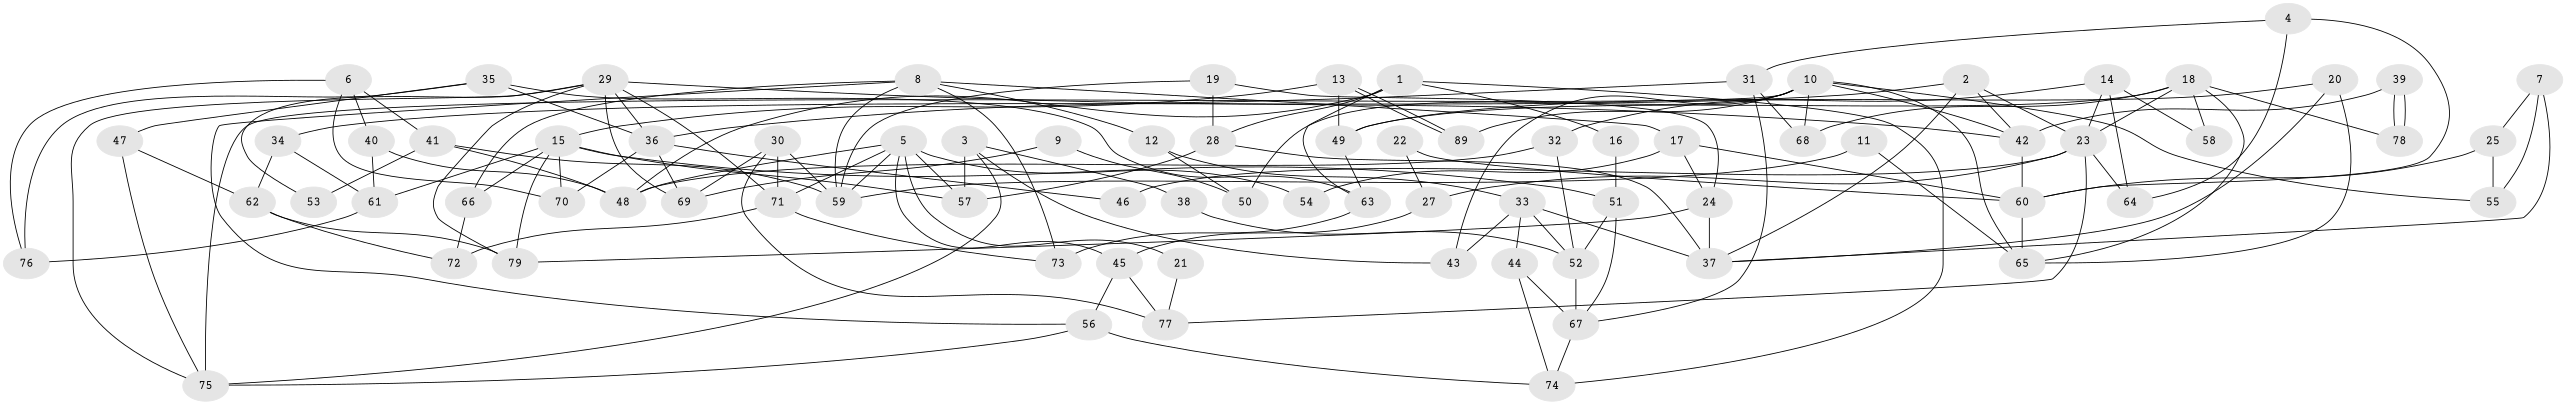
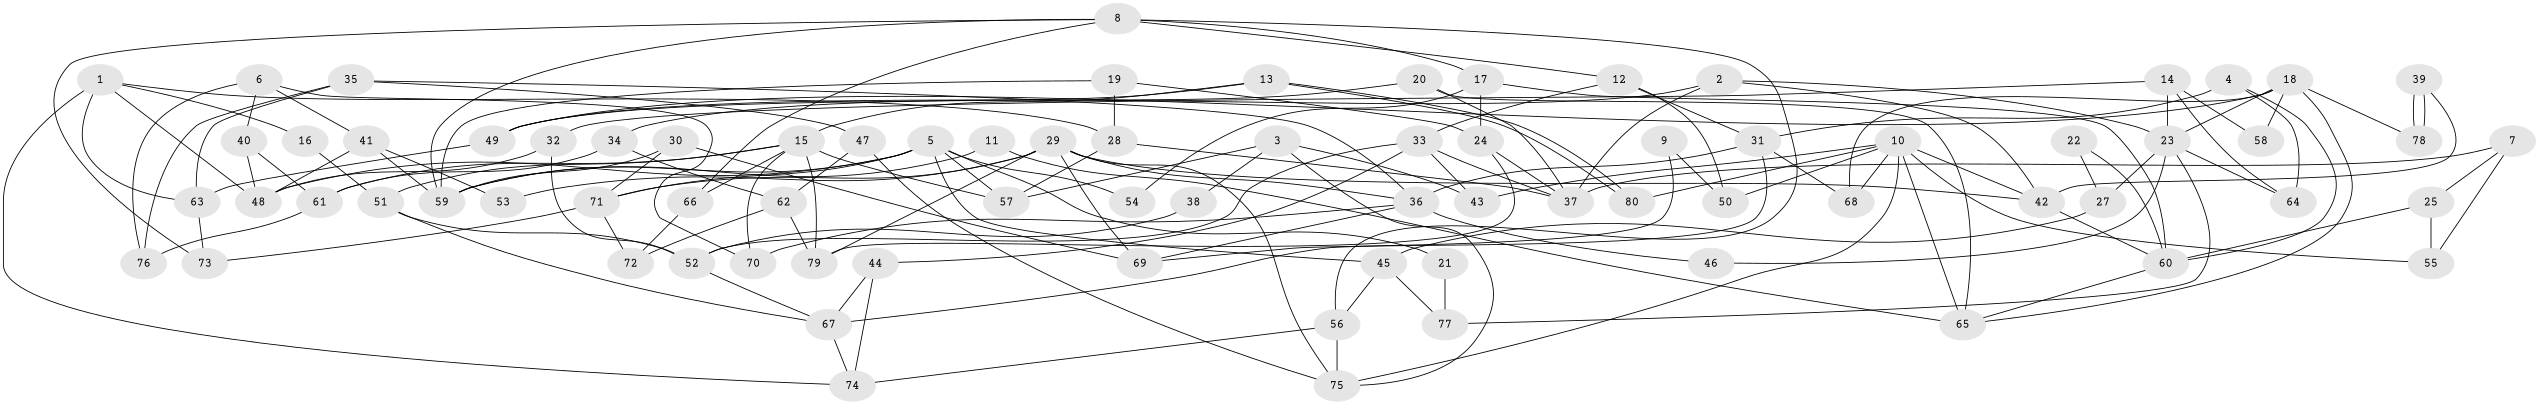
  graph {
    fontname="Courier Prime"
    node [color=gray90 fontname="Courier Prime" style=filled]
    edge [fontname="Courier Prime"]
    1
    16
    28
    48
    63
    74
    51
    37
    57
    73
    2
    23
    34
    42
    64
    77
    27
    46
    61
    62
    60
    3
    38
    43
    75
    52
    4
    31
    68
    36
    67
    65
    5
    21
    45
    54
    59
    71
    56
    72
    6
    40
    41
    70
    76
    53
    7
    25
    55
    8
    12
    17
    66
    50
    33
    24
    9
    69
    10
-   80 [label=89]
+   80
    11
    44
    13
    15
    49
    79
    14
    32
    58
    18
    78
    19
    20
    22
    29
    30
    35
    47
    39
    1 -- 16
    1 -- 28
    1 -- 48
    1 -- 63
    1 -- 74
    16 -- 51
    28 -- 37
    28 -- 57
    63 -- 73
    51 -- 52
    51 -- 67
    2 -- 37
    2 -- 23
    2 -- 34
    2 -- 42
    23 -- 64
    23 -- 77
    23 -- 27
    23 -- 46
    34 -- 61
    34 -- 62
    42 -- 60
    27 -- 45
    61 -- 76
    62 -- 72
    62 -- 79
    60 -- 65
    3 -- 57
    3 -- 38
    3 -- 43
    3 -- 75
    38 -- 52
    52 -- 67
    4 -- 64
    4 -- 60
    4 -- 31
    31 -- 68
    31 -- 36
    31 -- 67
    36 -- 46
    36 -- 70
    36 -- 69
    67 -- 74
    5 -- 48
    5 -- 57
    5 -- 21
    5 -- 45
    5 -- 54
    5 -- 59
    5 -- 71
    21 -- 77
    45 -- 77
    45 -- 56
    71 -- 73
    71 -- 72
    56 -- 74
    56 -- 75
    6 -- 40
    6 -- 41
    6 -- 70
    6 -- 76
    40 -- 48
    40 -- 61
    41 -- 48
    41 -- 59
    41 -- 53
    7 -- 37
    7 -- 25
    7 -- 55
    25 -- 60
    25 -- 55
    8 -- 73
    8 -- 59
    8 -- 56
    8 -- 12
    8 -- 17
    8 -- 66
+   12 -- 31
    12 -- 50
    12 -- 33
    17 -- 60
    17 -- 54
    17 -- 24
    66 -- 72
    33 -- 37
    33 -- 43
    33 -- 52
    33 -- 44
    24 -- 37
    24 -- 79
    9 -- 50
    9 -- 69
    10 -- 42
    10 -- 43
    10 -- 75
    10 -- 68
    10 -- 65
    10 -- 55
    10 -- 50
    10 -- 80
    11 -- 65
    11 -- 59
    44 -- 74
    44 -- 67
    13 -- 80
    13 -- 80
    13 -- 15
    13 -- 49
    15 -- 51
    15 -- 57
    15 -- 61
    15 -- 70
    15 -- 66
    15 -- 79
    49 -- 63
    14 -- 23
    14 -- 64
    14 -- 32
    14 -- 58
    32 -- 48
    32 -- 52
    18 -- 23
    18 -- 68
    18 -- 65
    18 -- 49
    18 -- 58
    18 -- 78
    19 -- 28
    19 -- 59
    19 -- 24
    20 -- 37
    20 -- 65
    20 -- 49
    22 -- 27
    22 -- 60
    29 -- 42
    29 -- 75
    29 -- 36
    29 -- 71
    29 -- 53
    29 -- 69
    29 -- 79
-   30 -- 77
    30 -- 59
    30 -- 71
    30 -- 69
    35 -- 63
    35 -- 36
    35 -- 76
    35 -- 47
    47 -- 62
    47 -- 75
    39 -- 42
    39 -- 78
    39 -- 78
  }
